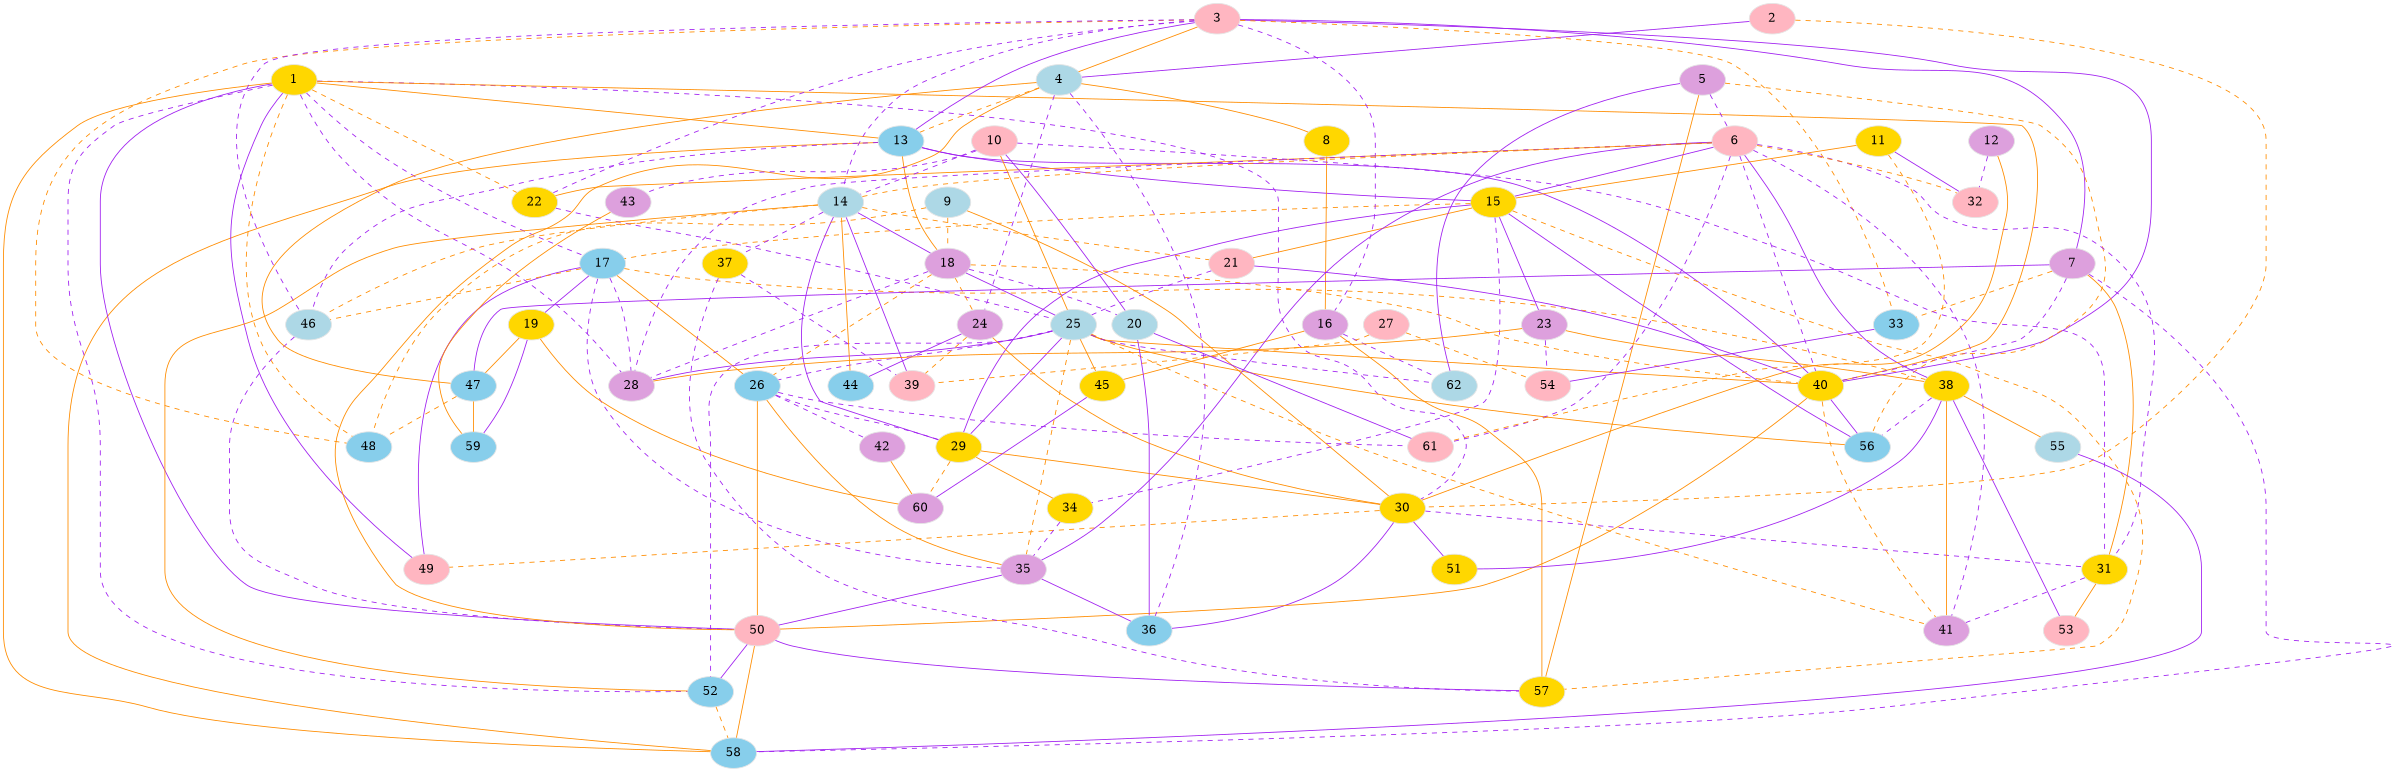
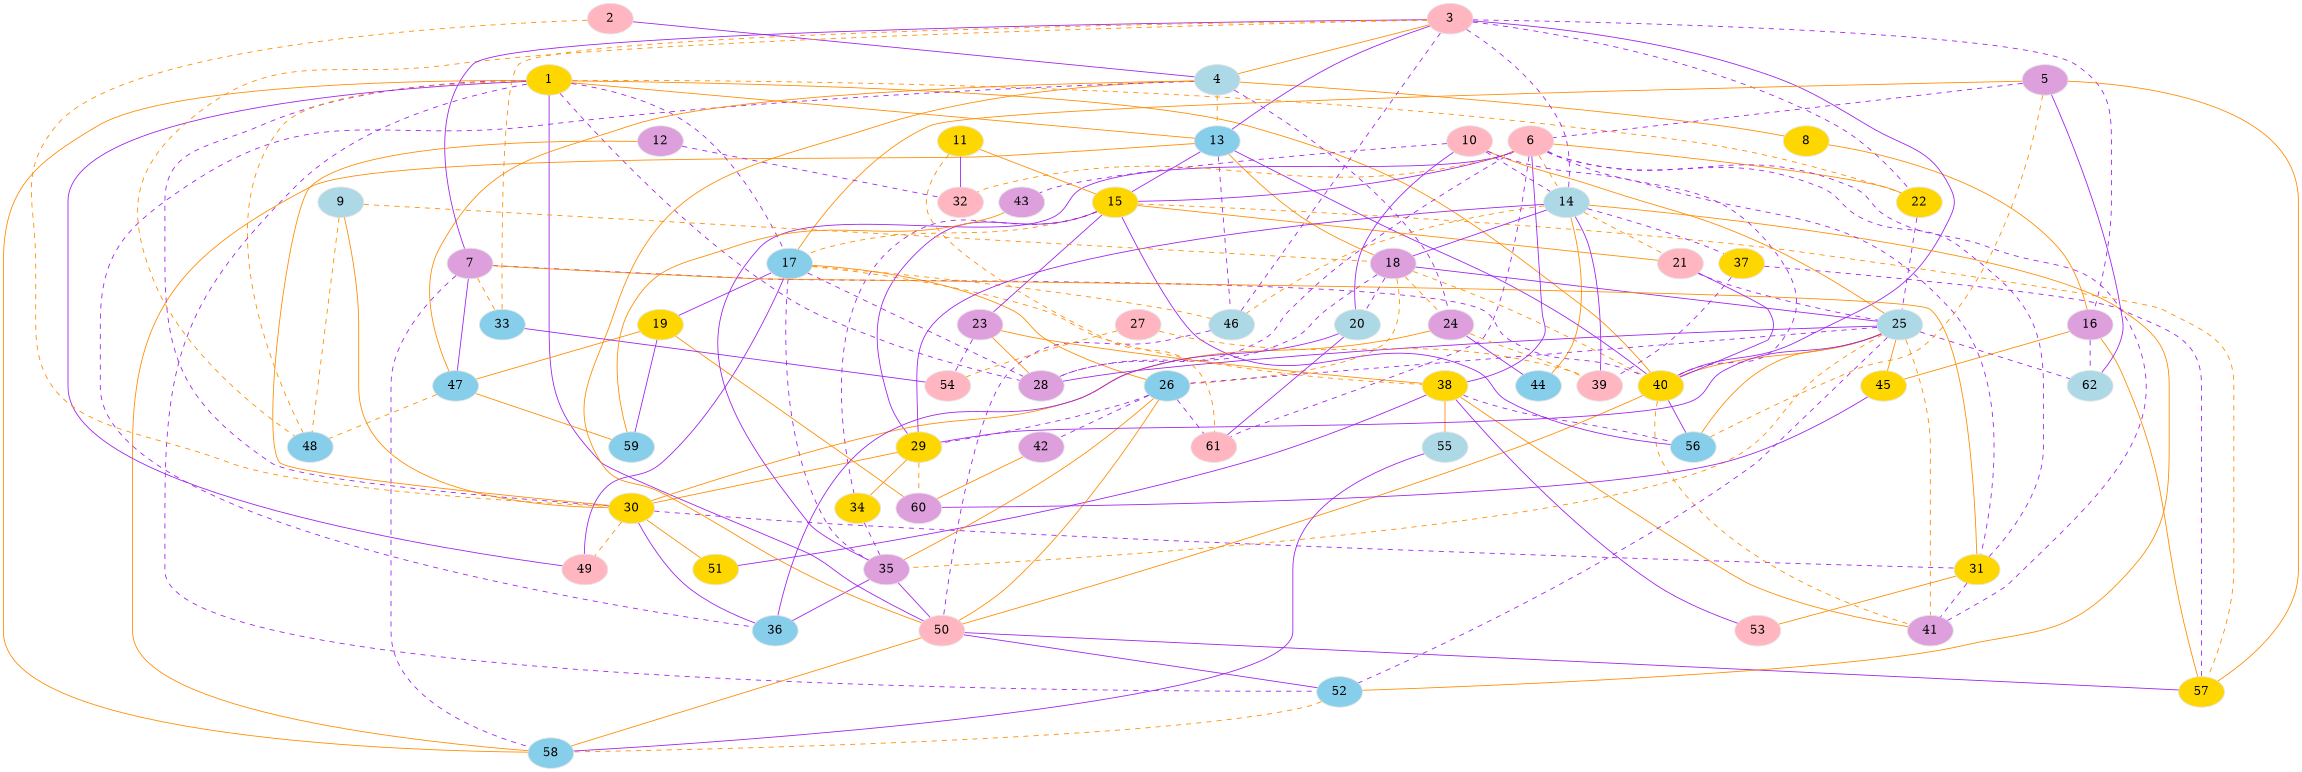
  graph {
    fontname="DejaVu Serif"
    node [color=gray90 fillcolor=gold fontname="DejaVu Serif" style=filled]
    edge [color=purple fontname="DejaVu Serif" style=solid weight=1.0]
    13 [fillcolor=skyblue]
    1
    17 [fillcolor=skyblue]
    22
    28 [fillcolor=plum]
    30
    40
    48 [fillcolor=skyblue]
    49 [fillcolor=lightpink]
    50 [fillcolor=lightpink]
    52 [fillcolor=skyblue]
    58 [fillcolor=skyblue]
    46 [fillcolor=lightblue]
    15
    18 [fillcolor=plum]
    35 [fillcolor=plum]
    38
    19
    26 [fillcolor=skyblue]
    25 [fillcolor=lightblue]
    36 [fillcolor=skyblue]
    31
    51
    56 [fillcolor=skyblue]
    41 [fillcolor=plum]
    57
    2 [fillcolor=lightpink]
    4 [fillcolor=lightblue]
    8
    24 [fillcolor=plum]
    47 [fillcolor=skyblue]
    3 [fillcolor=lightpink]
    7 [fillcolor=plum]
    14 [fillcolor=lightblue]
    16 [fillcolor=plum]
    33 [fillcolor=skyblue]
    21 [fillcolor=lightpink]
    29
    37
    39 [fillcolor=lightpink]
    44 [fillcolor=skyblue]
    62 [fillcolor=lightblue]
    45
    54 [fillcolor=lightpink]
    59 [fillcolor=skyblue]
    5 [fillcolor=plum]
    6 [fillcolor=lightpink]
    32 [fillcolor=lightpink]
    61 [fillcolor=lightpink]
    23 [fillcolor=plum]
    34
    53 [fillcolor=lightpink]
    55 [fillcolor=lightblue]
    9 [fillcolor=lightblue]
    20 [fillcolor=lightblue]
    10 [fillcolor=lightpink]
    43 [fillcolor=plum]
    11
    12 [fillcolor=plum]
    60 [fillcolor=plum]
    42 [fillcolor=plum]
    27 [fillcolor=lightpink]
    13 -- 40
    13 -- 58 [color=darkorange]
    13 -- 46 [style=dashed]
    13 -- 15
    13 -- 18 [color=darkorange weight=2.0]
    1 -- 13 [color=darkorange]
    1 -- 17 [style=dashed]
    1 -- 22 [color=darkorange style=dashed]
    1 -- 28 [style=dashed]
    1 -- 30 [style=dashed]
    1 -- 40 [color=darkorange]
    1 -- 48 [color=darkorange style=dashed]
    1 -- 49
    1 -- 50
    1 -- 52 [style=dashed]
    1 -- 58 [color=darkorange]
    17 -- 28 [style=dashed]
    17 -- 49
    17 -- 46 [color=darkorange style=dashed]
    17 -- 35 [style=dashed]
    17 -- 38 [color=darkorange style=dashed]
    17 -- 19
    17 -- 26 [color=darkorange]
    22 -- 25 [style=dashed]
    30 -- 49 [color=darkorange style=dashed]
    30 -- 36
    30 -- 31 [style=dashed]
-   30 -- 51
+   30 -- 51 [color=darkorange]
    40 -- 50 [color=darkorange]
    40 -- 56
    40 -- 41 [color=darkorange style=dashed]
    50 -- 52
    50 -- 58 [color=darkorange]
    50 -- 57
    52 -- 58 [color=darkorange style=dashed]
    46 -- 50 [style=dashed]
    15 -- 17 [color=darkorange style=dashed weight=2.0]
    15 -- 56
    15 -- 57 [color=darkorange style=dashed]
    15 -- 21 [color=darkorange]
    15 -- 29 [weight=2.0]
    15 -- 23
    15 -- 34 [style=dashed]
    18 -- 28 [style=dashed]
    18 -- 40 [color=darkorange style=dashed]
    18 -- 26 [color=darkorange style=dashed]
    18 -- 25
    18 -- 24 [color=darkorange style=dashed]
    18 -- 20 [style=dashed weight=2.0]
    35 -- 50 [weight=2.0]
    35 -- 36 [weight=2.0]
    38 -- 51
    38 -- 56 [style=dashed weight=2.0]
    38 -- 41 [color=darkorange]
    38 -- 53
    38 -- 55 [color=darkorange weight=2.0]
    19 -- 47 [color=darkorange]
    19 -- 59
    19 -- 60 [color=darkorange]
    26 -- 50 [color=darkorange]
    26 -- 35 [color=darkorange]
    26 -- 29 [style=dashed weight=2.0]
    26 -- 61 [style=dashed]
    26 -- 42 [style=dashed]
    25 -- 28
    25 -- 40 [color=darkorange]
    25 -- 52 [style=dashed]
    25 -- 35 [color=darkorange style=dashed]
    25 -- 26 [style=dashed]
    25 -- 56 [color=darkorange]
    25 -- 41 [color=darkorange style=dashed]
    25 -- 29
    25 -- 62 [style=dashed]
    25 -- 45 [color=darkorange]
    31 -- 41 [style=dashed]
    31 -- 53 [color=darkorange]
    2 -- 30 [color=darkorange style=dashed]
    2 -- 4
    4 -- 13 [color=darkorange style=dashed weight=2.0]
    4 -- 50 [color=darkorange]
    4 -- 36 [style=dashed]
    4 -- 8 [color=darkorange]
    4 -- 24 [style=dashed]
    4 -- 47 [color=darkorange]
    8 -- 16 [color=darkorange]
    24 -- 30 [color=darkorange]
    24 -- 39 [color=darkorange style=dashed]
    24 -- 44
    47 -- 48 [color=darkorange style=dashed]
    47 -- 59 [color=darkorange]
    3 -- 13
    3 -- 22 [style=dashed]
    3 -- 40 [weight=3.0]
    3 -- 48 [color=darkorange style=dashed]
    3 -- 46 [style=dashed]
    3 -- 4 [color=darkorange]
    3 -- 7
    3 -- 14 [style=dashed]
    3 -- 16 [style=dashed]
    3 -- 33 [color=darkorange style=dashed]
    7 -- 40 [style=dashed]
    7 -- 58 [style=dashed]
    7 -- 31 [color=darkorange]
    7 -- 47
    7 -- 33 [color=darkorange style=dashed]
    14 -- 52 [color=darkorange]
    14 -- 46 [color=darkorange style=dashed]
    14 -- 18
    14 -- 21 [color=darkorange style=dashed]
    14 -- 29
    14 -- 37 [style=dashed weight=2.0]
    14 -- 39
    14 -- 44 [color=darkorange]
    16 -- 57 [color=darkorange]
    16 -- 62 [style=dashed]
    16 -- 45 [color=darkorange]
    33 -- 54
    21 -- 40
    21 -- 25 [style=dashed]
    29 -- 30 [color=darkorange]
    29 -- 34 [color=darkorange]
    29 -- 60 [color=darkorange style=dashed]
    37 -- 57 [style=dashed]
    37 -- 39 [style=dashed]
    45 -- 60
+   5 -- 17 [color=darkorange]
    5 -- 56 [color=darkorange style=dashed]
    5 -- 57 [color=darkorange]
    5 -- 62
    5 -- 6 [style=dashed]
    6 -- 22 [color=darkorange]
    6 -- 28 [style=dashed]
    6 -- 40 [style=dashed]
    6 -- 15
    6 -- 35
    6 -- 38
    6 -- 31 [style=dashed weight=2.0]
    6 -- 41 [style=dashed]
    6 -- 14 [color=darkorange style=dashed]
    6 -- 32 [color=darkorange style=dashed]
    6 -- 61 [style=dashed]
    23 -- 28 [color=darkorange]
    23 -- 38 [color=darkorange]
    23 -- 54 [style=dashed]
    34 -- 35 [style=dashed]
    55 -- 58
    9 -- 30 [color=darkorange]
    9 -- 48 [color=darkorange style=dashed]
    9 -- 18 [color=darkorange style=dashed]
    20 -- 36 [weight=2.0]
    20 -- 61
    10 -- 25 [color=darkorange]
    10 -- 31 [style=dashed]
    10 -- 14 [style=dashed]
    10 -- 20
    10 -- 43 [style=dashed]
    43 -- 59 [color=darkorange]
    11 -- 15 [color=darkorange]
    11 -- 32
    11 -- 61 [color=darkorange style=dashed]
    12 -- 30 [color=darkorange]
    12 -- 32 [style=dashed]
    42 -- 60 [color=darkorange]
    27 -- 39 [color=darkorange style=dashed]
    27 -- 54 [color=darkorange style=dashed]
  }
